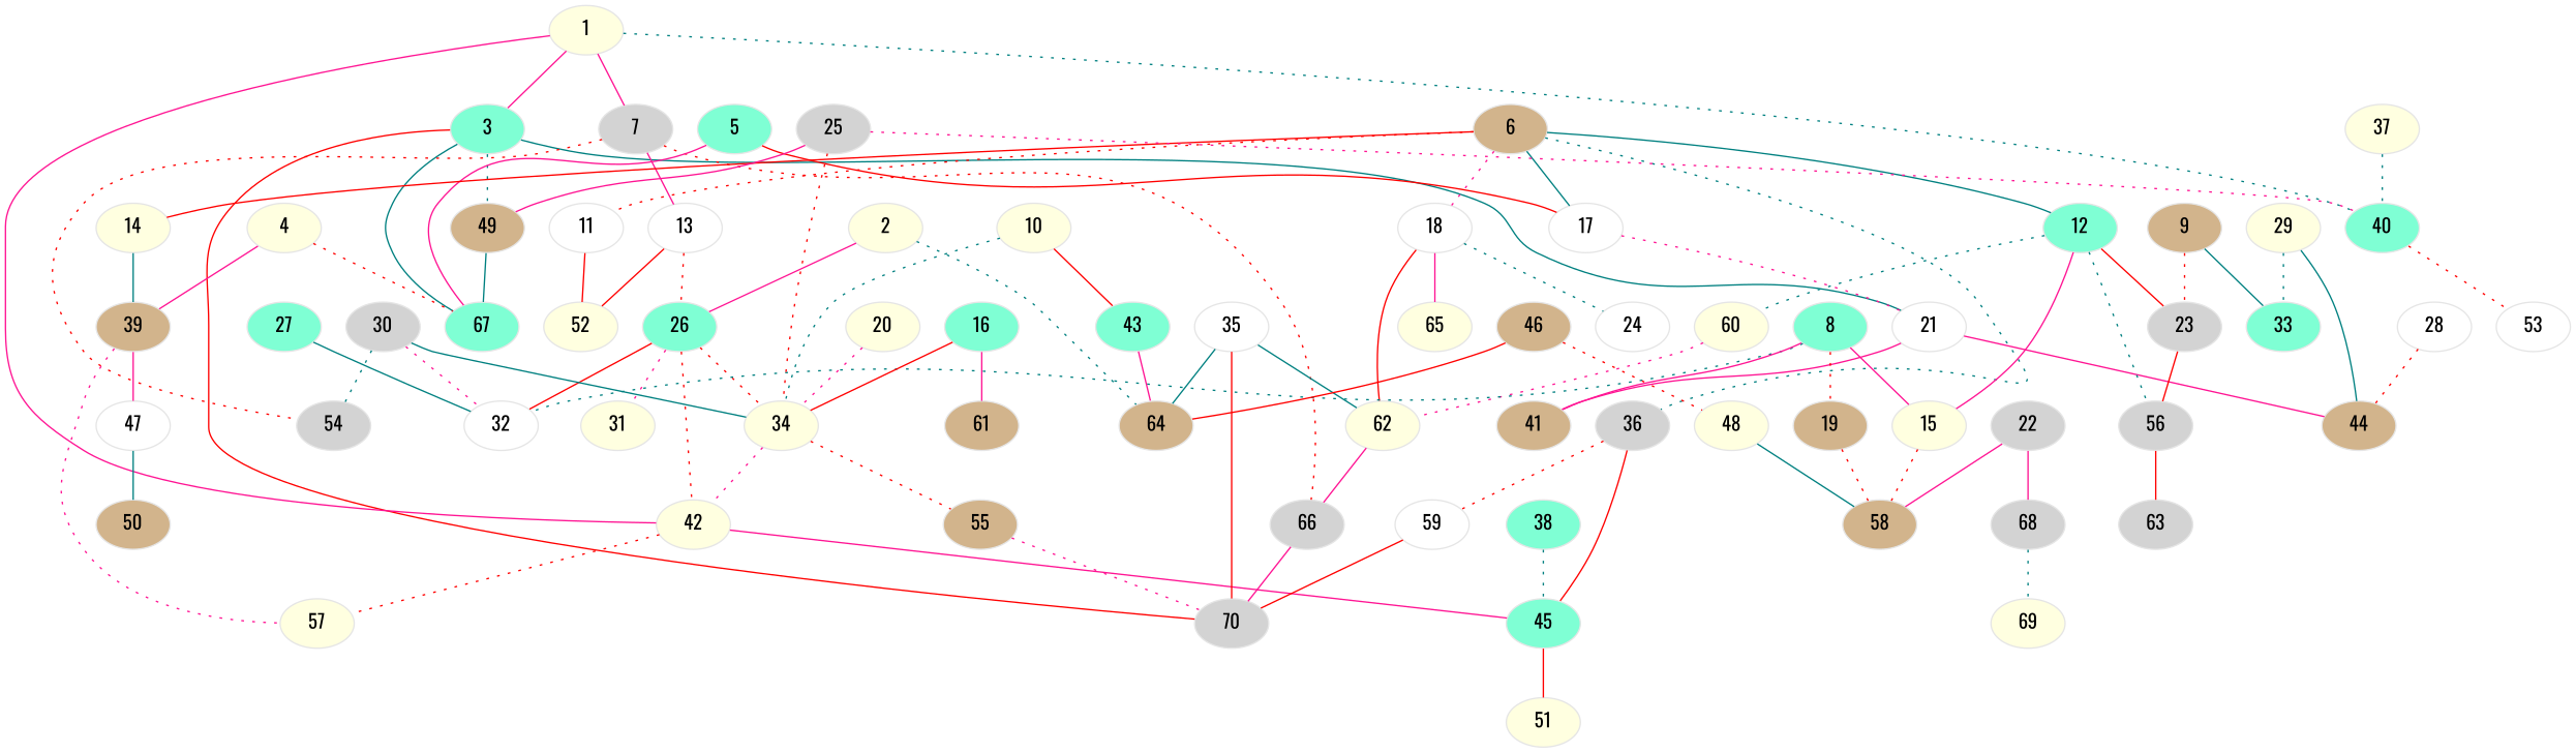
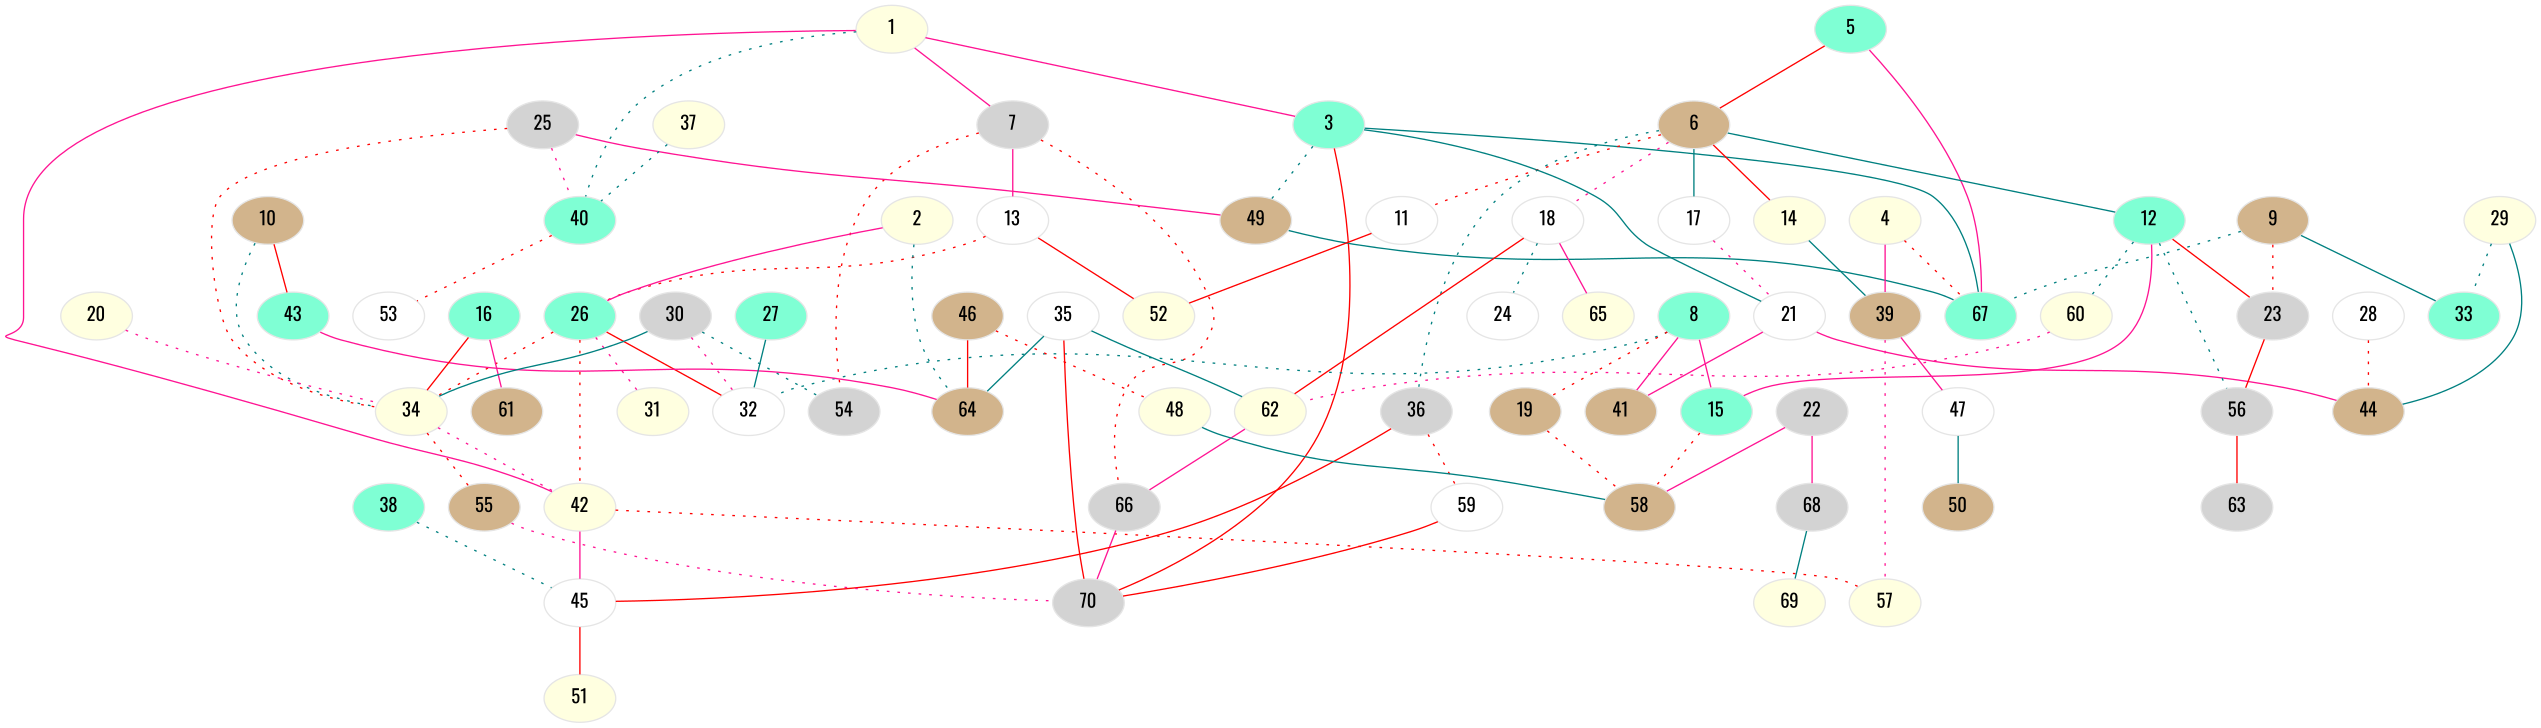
  graph {
    fontname=Oswald
    node [color=gray90 fillcolor=lightyellow fontname=Oswald style=filled]
    edge [color=red fontname=Oswald style=solid weight=1.0]
    3 [fillcolor=aquamarine]
    1
    7 [fillcolor=lightgrey]
    40 [fillcolor=aquamarine]
    42
    21 [fillcolor=white]
    49 [fillcolor=tan]
    67 [fillcolor=aquamarine]
    70 [fillcolor=lightgrey]
    13 [fillcolor=white]
    54 [fillcolor=lightgrey]
    66 [fillcolor=lightgrey]
    53 [fillcolor=white]
-   45 [fillcolor=aquamarine]
+   45 [fillcolor=white]
    57
    26 [fillcolor=aquamarine]
    2
    64 [fillcolor=tan]
    32 [fillcolor=white]
    34
    31
    41 [fillcolor=tan]
    44 [fillcolor=tan]
    4
    39 [fillcolor=tan]
    47 [fillcolor=white]
    5 [fillcolor=aquamarine]
    6 [fillcolor=tan]
    11 [fillcolor=white]
    12 [fillcolor=aquamarine]
    14
    17 [fillcolor=white]
    18 [fillcolor=white]
    36 [fillcolor=lightgrey]
    52
-   15
+   15 [fillcolor=aquamarine]
    23 [fillcolor=lightgrey]
    56 [fillcolor=lightgrey]
    60
    24 [fillcolor=white]
    62
    65
    59 [fillcolor=white]
    8 [fillcolor=aquamarine]
    19 [fillcolor=tan]
    58 [fillcolor=tan]
    9 [fillcolor=tan]
    33 [fillcolor=aquamarine]
-   10
+   10 [fillcolor=tan]
    43 [fillcolor=aquamarine]
    55 [fillcolor=tan]
    63 [fillcolor=lightgrey]
    16 [fillcolor=aquamarine]
    61 [fillcolor=tan]
    20
    22 [fillcolor=lightgrey]
    68 [fillcolor=lightgrey]
    69
    25 [fillcolor=lightgrey]
    27 [fillcolor=aquamarine]
    28 [fillcolor=white]
    29
    30 [fillcolor=lightgrey]
    35 [fillcolor=white]
    51
    37
    38 [fillcolor=aquamarine]
    50 [fillcolor=tan]
    46 [fillcolor=tan]
    48
    3 -- 21 [color=teal]
    3 -- 49 [color=teal style=dotted]
    3 -- 67 [color=teal]
    3 -- 70
    1 -- 3 [color=deeppink]
    1 -- 7 [color=deeppink]
    1 -- 40 [color=teal style=dotted]
    1 -- 42 [color=deeppink]
    7 -- 13 [color=deeppink weight=2.0]
    7 -- 54 [style=dotted]
    7 -- 66 [style=dotted]
    40 -- 53 [style=dotted]
    42 -- 45 [color=deeppink]
    42 -- 57 [style=dotted]
    21 -- 41 [color=deeppink]
    21 -- 44 [color=deeppink]
    49 -- 67 [color=teal]
    13 -- 26 [style=dotted]
    13 -- 52
    66 -- 70 [color=deeppink]
    45 -- 51 [weight=2.0]
    26 -- 42 [style=dotted]
    26 -- 32
    26 -- 34 [style=dotted]
    26 -- 31 [color=deeppink style=dotted]
    2 -- 26 [color=deeppink]
    2 -- 64 [color=teal style=dotted]
    34 -- 42 [color=deeppink style=dotted]
    34 -- 55 [style=dotted]
    4 -- 67 [style=dotted]
    4 -- 39 [color=deeppink]
    39 -- 57 [color=deeppink style=dotted]
    39 -- 47 [color=deeppink]
    47 -- 50 [color=teal]
    5 -- 67 [color=deeppink]
-   5 -- 17
+   5 -- 6
    6 -- 11 [style=dotted]
    6 -- 12 [color=teal]
    6 -- 14
    6 -- 17 [color=teal]
    6 -- 18 [color=deeppink style=dotted]
    6 -- 36 [color=teal style=dotted]
    11 -- 52
    12 -- 15 [color=deeppink]
    12 -- 23
    12 -- 56 [color=teal style=dotted]
    12 -- 60 [color=teal style=dotted]
    14 -- 39 [color=teal]
    17 -- 21 [color=deeppink style=dotted]
    18 -- 24 [color=teal style=dotted]
    18 -- 62
    18 -- 65 [color=deeppink]
    36 -- 45
    36 -- 59 [style=dotted]
    15 -- 58 [style=dotted]
    23 -- 56
    56 -- 63
    60 -- 62 [color=deeppink style=dotted]
    62 -- 66 [color=deeppink]
    59 -- 70
    8 -- 32 [color=teal style=dotted]
    8 -- 41 [color=deeppink]
    8 -- 15 [color=deeppink]
    8 -- 19 [style=dotted]
    19 -- 58 [style=dotted]
+   9 -- 67 [color=teal style=dotted]
    9 -- 23 [style=dotted]
    9 -- 33 [color=teal]
    10 -- 34 [color=teal style=dotted]
    10 -- 43
    43 -- 64 [color=deeppink]
    55 -- 70 [color=deeppink style=dotted]
    16 -- 34
    16 -- 61 [color=deeppink]
    20 -- 34 [color=deeppink style=dotted]
    22 -- 58 [color=deeppink]
    22 -- 68 [color=deeppink]
-   68 -- 69 [color=teal style=dotted]
+   68 -- 69 [color=teal]
    25 -- 40 [color=deeppink style=dotted]
    25 -- 49 [color=deeppink]
    25 -- 34 [style=dotted]
    27 -- 32 [color=teal]
    28 -- 44 [style=dotted]
    29 -- 44 [color=teal]
    29 -- 33 [color=teal style=dotted]
    30 -- 54 [color=teal style=dotted]
    30 -- 32 [color=deeppink style=dotted]
    30 -- 34 [color=teal]
    35 -- 70 [weight=2.0]
    35 -- 64 [color=teal weight=2.0]
    35 -- 62 [color=teal]
    37 -- 40 [color=teal style=dotted]
    38 -- 45 [color=teal style=dotted]
    46 -- 64
    46 -- 48 [style=dotted]
    48 -- 58 [color=teal]
  }
